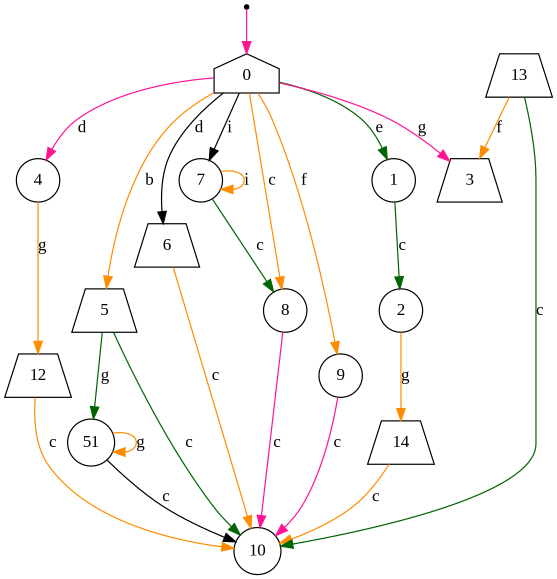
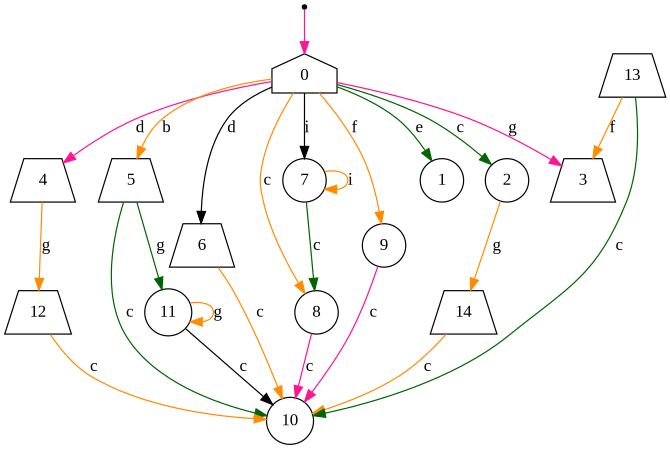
  digraph {
    fontname="Liberation Serif"
    rankdir=TB
    node [fontname="Liberation Serif" shape=circle]
    edge [color=darkorange fontname="Liberation Serif"]
    dummy0 [shape=point]
    0 [shape=house]
    1
    2
    3 [shape=trapezium]
-   4
+   4 [shape=trapezium]
    5 [shape=trapezium]
    6 [shape=trapezium]
    7
    8
    9
    14 [shape=trapezium]
    12 [shape=trapezium]
    10
-   11 [label=51]
+   11
    13 [shape=trapezium]
    dummy0 -> 0 [color=deeppink]
    0 -> 1 [color=darkgreen label=e]
-   1 -> 2 [color=darkgreen label=c]
+   0 -> 2 [color=darkgreen label=c]
    0 -> 3 [color=deeppink label=g]
    0 -> 4 [color=deeppink label=d]
    0 -> 5 [label=b]
    0 -> 6 [color=black label=d]
    0 -> 7 [color=black label=i]
    0 -> 8 [label=c]
    0 -> 9 [label=f]
    2 -> 14 [label=g]
    4 -> 12 [label=g]
    5 -> 10 [color=darkgreen label=c]
    5 -> 11 [color=darkgreen label=g]
    6 -> 10 [label=c]
    7 -> 7 [label=i]
    7 -> 8 [color=darkgreen label=c]
    8 -> 10 [color=deeppink label=c]
    9 -> 10 [color=deeppink label=c]
    14 -> 10 [label=c]
    12 -> 10 [label=c]
    11 -> 10 [color=black label=c]
    11 -> 11 [label=g]
    13 -> 3 [label=f]
    13 -> 10 [color=darkgreen label=c]
  }
